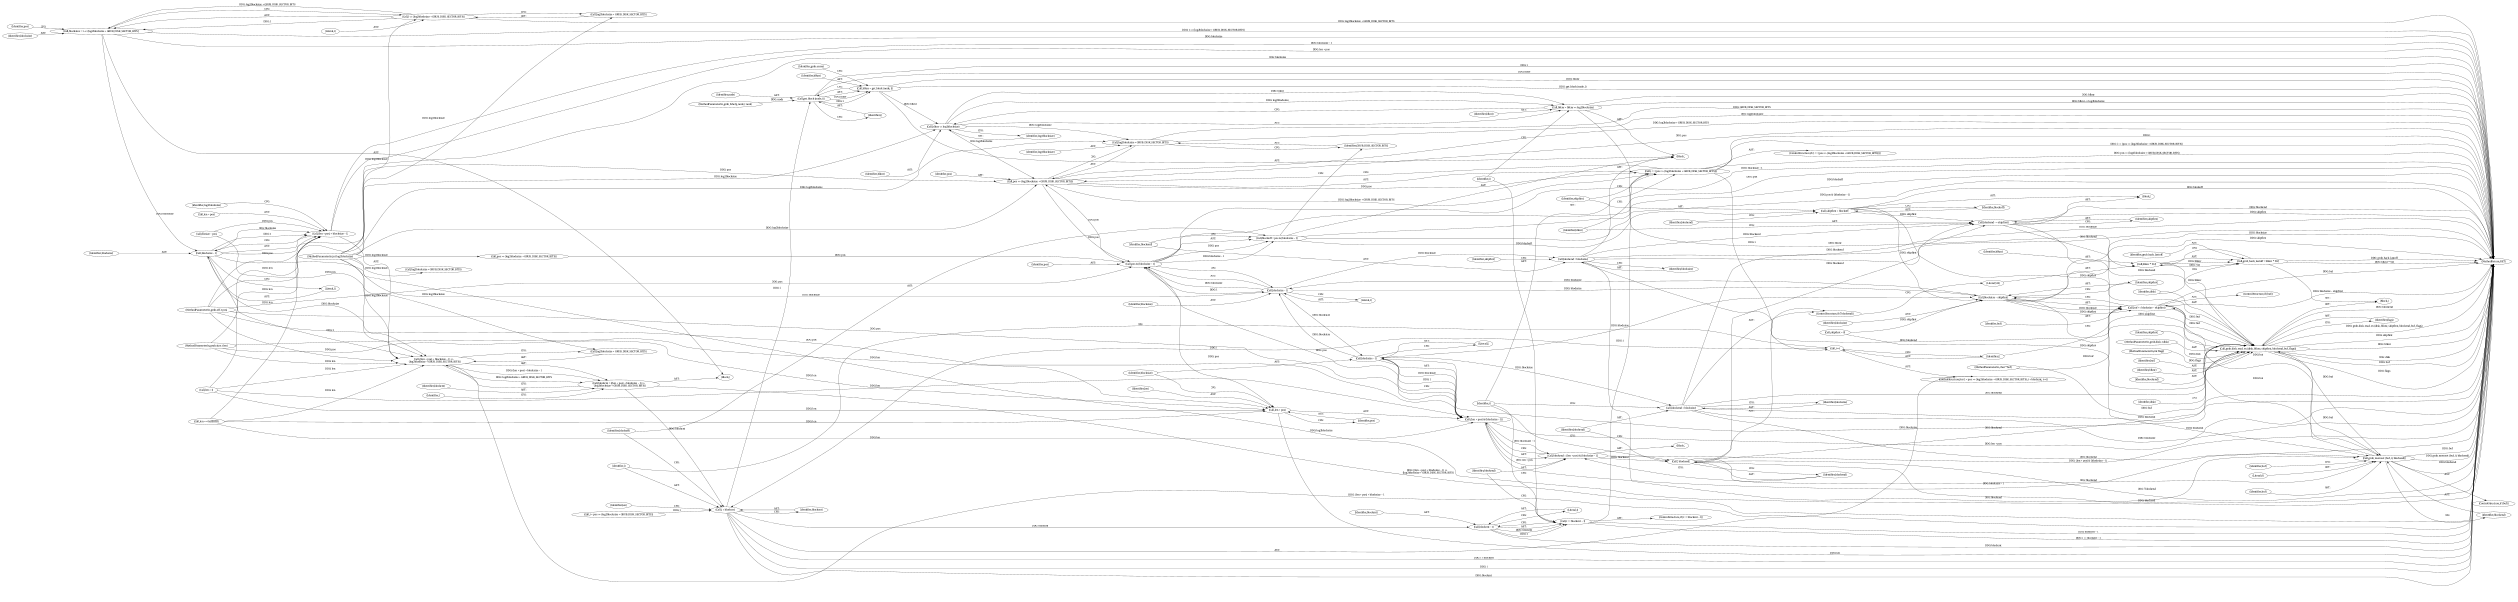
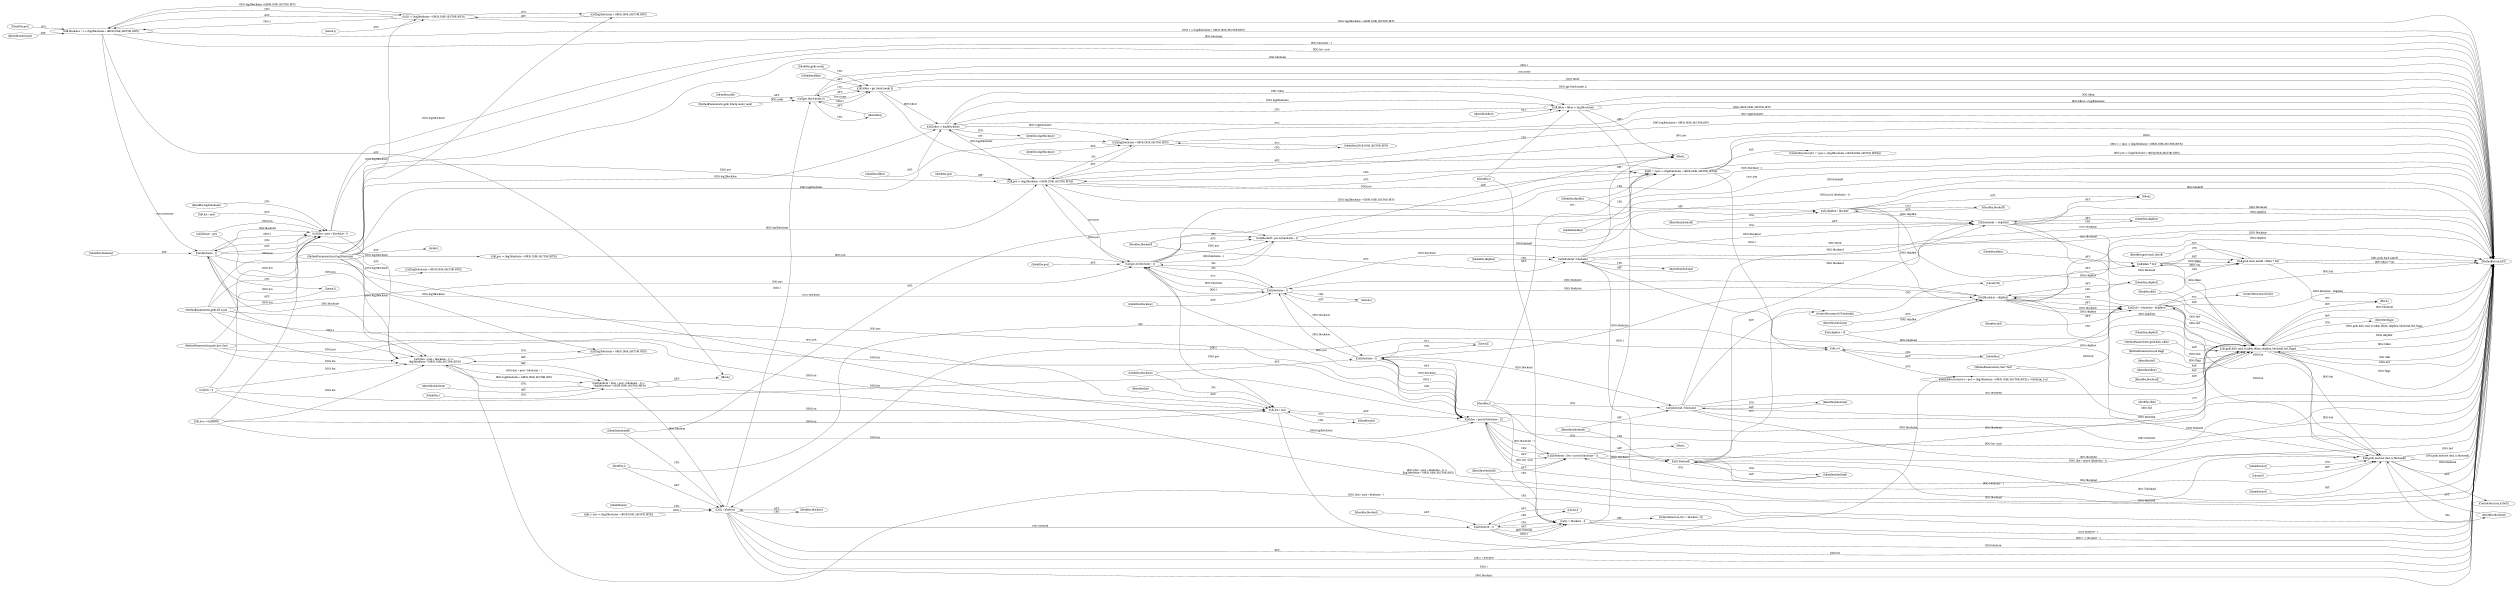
  digraph {
    fontname=Merriweather
    rankdir=LR
    node [fontname=Merriweather]
    edge [fontname=Merriweather]
    n1 [label="(Call,blocksize = 1 << (log2blocksize + GRUB_DISK_SECTOR_BITS))"]
    n2 [label="(Call,1 << (log2blocksize + GRUB_DISK_SECTOR_BITS))"]
    n3 [label="(Call,blocksize - 1)"]
    n4 [label="(Block,)"]
    n5 [label="(MethodReturn,RET)"]
    n6 [label="(Call,log2blocksize + GRUB_DISK_SECTOR_BITS)"]
    n7 [label="(Call,((len + pos) + blocksize - 1) >>\n     (log2blocksize + GRUB_DISK_SECTOR_BITS))"]
    n8 [label="(Call,blocksize - 1)"]
    n9 [label="(Call,(len + pos) + blocksize - 1)"]
    n10 [label="(Literal,1)"]
    n11 [label="(MethodParameterIn,int log2blocksize)"]
    n12 [label="(Call,blknr << log2blocksize)"]
    n13 [label="(Call,pos >> (log2blocksize + GRUB_DISK_SECTOR_BITS))"]
    n14 [label="(Call,log2blocksize + GRUB_DISK_SECTOR_BITS)"]
    n15 [label="(Call,log2blocksize + GRUB_DISK_SECTOR_BITS)"]
    n16 [label="(Call,log2blocksize + GRUB_DISK_SECTOR_BITS)"]
    n17 [label="(Call,pos >> (log2blocksize + GRUB_DISK_SECTOR_BITS))"]
+   1000105
    n19 [label="(Call,blockcnt = ((len + pos) + blocksize - 1) >>\n     (log2blocksize + GRUB_DISK_SECTOR_BITS))"]
    n20 [label="(Call,blknr = blknr << log2blocksize)"]
    n21 [label="(Identifier,log2blocksize)"]
    n22 [label="(Call,pos & (blocksize - 1))"]
    n23 [label="(Call,i == (pos >> (log2blocksize + GRUB_DISK_SECTOR_BITS)))"]
    n24 [label="(Identifier,GRUB_DISK_SECTOR_BITS)"]
    n25 [label="(Call,blocksize - skipfirst)"]
    n26 [label="(Call,blockend = blocksize)"]
    n27 [label="(Call,blocksize - 1)"]
    n28 [label="(Literal,1)"]
    n29 [label="(Call,i < blockcnt)"]
    n30 [label="(Call,get_block (node, i))"]
    n31 [label="(Call,blockcnt - 1)"]
    n32 [label="(Identifier,blockcnt)"]
    n33 [label="(ControlStructure,for (i = pos >> (log2blocksize + GRUB_DISK_SECTOR_BITS); i < blockcnt; i++))"]
    n34 [label="(Call,blknr = get_block (node, i))"]
    n35 [label="(Identifier,i)"]
    n36 [label="(Call,i == blockcnt - 1)"]
    n37 [label="(Literal,1)"]
    n38 [label="(Block,)"]
    n39 [label="(ControlStructure,if (i == blockcnt - 1))"]
    n40 [label="(Call,blknr * 512)"]
    n41 [label="(Call,grub_hack_lastoff = blknr * 512)"]
    n42 [label="(Call,grub_disk_read_ex (disk, blknr, skipfirst, blockend, buf, flags))"]
    n43 [label="(Block,)"]
    n44 [label="(Call,grub_memset (buf, 0, blockend))"]
    n45 [label="(Call,buf += blocksize - skipfirst)"]
    n46 [label="(Identifier,flags)"]
    n47 [label="(Literal,512)"]
    n48 [label="(Identifier,blockend)"]
    n49 [label="(ControlStructure,if (buf))"]
    n50 [label="(ControlStructure,if (buf))"]
    n51 [label="(Identifier,skipfirst)"]
    n52 [label="(Call,blockoff = pos & (blocksize - 1))"]
    n53 [label="(Call,(len + pos) & (blocksize - 1))"]
    n54 [label="(Call,len + pos)"]
    n55 [label="(Call,blockend -= skipfirst)"]
    n56 [label="(Identifier,blocksize)"]
    n57 [label="(Call,blockend = blocksize)"]
    n58 [label="(Literal,1)"]
    n59 [label="(Call,skipfirst = blockoff)"]
    n60 [label="(Call,blockend = (len + pos) & (blocksize - 1))"]
    n61 [label="(Identifier,pos)"]
    n62 [label="(Identifier,blockoff)"]
    n63 [label="(Block,)"]
    n64 [label="(Identifier,skipfirst)"]
    n65 [label="(Call,! blockend)"]
    n66 [label="(Block,)"]
    n67 [label="(ControlStructure,if (! blockend))"]
    n68 [label="(Identifier,blockend)"]
    n69 [label="(Call,i++)"]
    n70 [label="(ControlStructure,if (i == (pos >> (log2blocksize + GRUB_DISK_SECTOR_BITS))))"]
    n71 [label="(Identifier,i)"]
    n72 [label="(Identifier,blocksize)"]
    n73 [label="(Identifier,blockend)"]
    n74 [label="(Identifier,disk)"]
    n75 [label="(Identifier,buf)"]
    n76 [label="(Identifier,blockend)"]
    n77 [label="(Identifier,pos)"]
    n78 [label="(Identifier,blockend)"]
    n79 [label="(Identifier,blocksize)"]
    n80 [label="(Identifier,log2blocksize)"]
    n81 [label="(Identifier,buf)"]
    n82 [label="(Identifier,blknr)"]
    n83 [label="(Call,filesize - pos)"]
    n84 [label="(Identifier,len)"]
    n85 [label="(Call,len == 0xffffffff)"]
    n86 [label="(Identifier,disk)"]
    n87 [label="(Identifier,i)"]
    n88 [label="(Identifier,pos)"]
    n89 [label="(Identifier,i)"]
    n90 [label="(MethodParameterIn,grub_size_t len)"]
    n91 [label="(Identifier,blocksize)"]
    n92 [label="(Call,i = pos >> (log2blocksize + GRUB_DISK_SECTOR_BITS))"]
    n93 [label="(Identifier,log2blocksize)"]
    n94 [label="(Identifier,blocksize)"]
    n95 [label="(Identifier,grub_errno)"]
    n96 [label="(Identifier,i)"]
    n97 [label="(Identifier,buf)"]
    n98 [label="(Identifier,skipfirst)"]
    n99 [label="(MethodParameterIn,grub_disk_t disk)"]
    n100 [label="(Identifier,len)"]
    n101 [label="(MethodParameterIn,int flags)"]
    n102 [label="(Identifier,i)"]
    n103 [label="(Identifier,buf)"]
    n104 [label="(MethodParameterIn,char *buf)"]
    n105 [label="(Call,len < 1)"]
    n106 [label="(Identifier,skipfirst)"]
    n107 [label="(Identifier,blknr)"]
    n108 [label="(Identifier,blknr)"]
    n109 [label="(Identifier,blocksize)"]
    n110 [label="(Identifier,node)"]
    n111 [label="(Call,skipfirst = 0)"]
    n112 [label="(Identifier,pos)"]
    n113 [label="(MethodParameterIn,grub_fshelp_node_t node)"]
    n114 [label="(Identifier,blocksize)"]
    n115 [label="(Identifier,blockcnt)"]
    n116 [label="(Call,len + pos)"]
    n117 [label="(Identifier,blknr)"]
    n118 [label="(MethodParameterIn,grub_off_t pos)"]
    n119 [label="(Identifier,blknr)"]
    n120 [label="(Identifier,skipfirst)"]
    n121 [label="(Identifier,blknr)"]
    n122 [label="(Literal,1)"]
    n123 [label="(Identifier,blockcnt)"]
    n124 [label="(Identifier,blockend)"]
    n125 [label="(Literal,0)"]
    n126 [label="(Identifier,blockoff)"]
    n127 [label="(Identifier,grub_hack_lastoff)"]
    n128 [label="(Identifier,blockend)"]
    n1 -> n2 [label="CFG: "]
    n1 -> n3 [label="DDG: blocksize"]
    n1 -> n4 [label="AST: "]
    n1 -> n5 [label="DDG: 1 << (log2blocksize + GRUB_DISK_SECTOR_BITS)"]
    n1 -> n5 [label="DDG: blocksize"]
    n2 -> n1 [label="AST: "]
    n2 -> n1 [label="DDG: 1"]
    n2 -> n1 [label="DDG: log2blocksize + GRUB_DISK_SECTOR_BITS"]
    n2 -> n5 [label="DDG: log2blocksize + GRUB_DISK_SECTOR_BITS"]
    n2 -> n6 [label="CFG: "]
    n3 -> n5 [label="DDG: blocksize"]
    n3 -> n7 [label="DDG: blocksize"]
    n3 -> n7 [label="DDG: 1"]
    n3 -> n8 [label="DDG: blocksize"]
    n3 -> n9 [label="AST: "]
    n3 -> n9 [label="DDG: blocksize"]
    n3 -> n9 [label="DDG: 1"]
    n3 -> n10 [label="CFG: "]
    n6 -> n2 [label="AST: "]
    n7 -> n5 [label="DDG: (len + pos) + blocksize - 1"]
    n7 -> n15 [label="CFG: "]
    n7 -> n19 [label="AST: "]
    n7 -> n19 [label="DDG: (len + pos) + blocksize - 1"]
    n7 -> n19 [label="DDG: log2blocksize + GRUB_DISK_SECTOR_BITS"]
    n8 -> n22 [label="AST: "]
    n8 -> n22 [label="DDG: blocksize"]
    n8 -> n22 [label="DDG: 1"]
    n8 -> n25 [label="DDG: blocksize"]
    n8 -> n26 [label="DDG: blocksize"]
    n8 -> n27 [label="DDG: blocksize"]
    n8 -> n28 [label="CFG: "]
    n9 -> n3 [label="CFG: "]
    n9 -> n5 [label="DDG: len + pos"]
    n9 -> n5 [label="DDG: blocksize - 1"]
    n9 -> n7 [label="AST: "]
    n10 -> n3 [label="AST: "]
    n11 -> n2 [label="DDG: log2blocksize"]
    n11 -> n5 [label="DDG: log2blocksize"]
    n11 -> n6 [label="DDG: log2blocksize"]
    n11 -> n7 [label="DDG: log2blocksize"]
    n11 -> n12 [label="DDG: log2blocksize"]
    n11 -> n13 [label="DDG: log2blocksize"]
    n11 -> n14 [label="DDG: log2blocksize"]
    n11 -> n15 [label="DDG: log2blocksize"]
    n11 -> n16 [label="DDG: log2blocksize"]
    n11 -> n17 [label="DDG: log2blocksize"]
+   n11 -> 1000105 [label="AST: "]
    n12 -> n13 [label="DDG: log2blocksize"]
    n12 -> n14 [label="DDG: log2blocksize"]
    n12 -> n20 [label="AST: "]
    n12 -> n20 [label="DDG: blknr"]
    n12 -> n20 [label="DDG: log2blocksize"]
    n12 -> n21 [label="CFG: "]
    n13 -> n5 [label="DDG: log2blocksize + GRUB_DISK_SECTOR_BITS"]
    n13 -> n5 [label="DDG: pos"]
    n13 -> n14 [label="CFG: "]
    n13 -> n22 [label="DDG: pos"]
    n13 -> n23 [label="AST: "]
    n13 -> n23 [label="DDG: pos"]
    n13 -> n23 [label="DDG: log2blocksize + GRUB_DISK_SECTOR_BITS"]
    n14 -> n5 [label="DDG: GRUB_DISK_SECTOR_BITS"]
    n14 -> n5 [label="DDG: log2blocksize"]
    n14 -> n13 [label="AST: "]
    n14 -> n24 [label="CFG: "]
    n15 -> n7 [label="AST: "]
    n17 -> n22 [label="DDG: pos"]
    n19 -> n4 [label="AST: "]
    n19 -> n5 [label="DDG: ((len + pos) + blocksize - 1) >>\n     (log2blocksize + GRUB_DISK_SECTOR_BITS)"]
    n19 -> n7 [label="CFG: "]
    n19 -> n29 [label="DDG: blockcnt"]
    n20 -> n5 [label="DDG: blknr"]
    n20 -> n5 [label="DDG: blknr << log2blocksize"]
    n20 -> n12 [label="CFG: "]
    n20 -> n38 [label="AST: "]
    n20 -> n40 [label="DDG: blknr"]
    n21 -> n12 [label="AST: "]
    n22 -> n5 [label="DDG: blocksize - 1"]
    n22 -> n5 [label="DDG: pos"]
    n22 -> n8 [label="CFG: "]
    n22 -> n13 [label="DDG: pos"]
    n22 -> n52 [label="AST: "]
    n22 -> n52 [label="DDG: pos"]
    n22 -> n52 [label="DDG: blocksize - 1"]
    n22 -> n53 [label="DDG: pos"]
    n22 -> n54 [label="DDG: pos"]
    n23 -> n5 [label="DDG: i == (pos >> (log2blocksize + GRUB_DISK_SECTOR_BITS))"]
    n23 -> n5 [label="DDG: pos >> (log2blocksize + GRUB_DISK_SECTOR_BITS)"]
    n23 -> n5 [label="DDG: i"]
    n23 -> n13 [label="CFG: "]
    n23 -> n69 [label="DDG: i"]
    n23 -> n70 [label="AST: "]
    n24 -> n14 [label="AST: "]
    n25 -> n5 [label="DDG: blocksize"]
    n25 -> n5 [label="DDG: skipfirst"]
    n25 -> n8 [label="DDG: blocksize"]
    n25 -> n45 [label="AST: "]
    n25 -> n45 [label="DDG: blocksize"]
    n25 -> n45 [label="DDG: skipfirst"]
    n25 -> n51 [label="CFG: "]
    n26 -> n5 [label="DDG: blocksize"]
    n26 -> n5 [label="DDG: blockend"]
    n26 -> n38 [label="AST: "]
    n26 -> n42 [label="DDG: blockend"]
    n26 -> n44 [label="DDG: blockend"]
    n26 -> n55 [label="DDG: blockend"]
    n26 -> n56 [label="CFG: "]
    n27 -> n5 [label="DDG: blocksize"]
    n27 -> n8 [label="DDG: blocksize"]
    n27 -> n25 [label="DDG: blocksize"]
    n27 -> n53 [label="AST: "]
    n27 -> n53 [label="DDG: blocksize"]
    n27 -> n53 [label="DDG: 1"]
    n27 -> n57 [label="DDG: blocksize"]
    n27 -> n58 [label="CFG: "]
    n28 -> n8 [label="AST: "]
    n29 -> n5 [label="DDG: i < blockcnt"]
    n29 -> n5 [label="DDG: i"]
    n29 -> n5 [label="DDG: blockcnt"]
    n29 -> n30 [label="DDG: i"]
    n29 -> n31 [label="DDG: blockcnt"]
    n29 -> n32 [label="CFG: "]
    n29 -> n33 [label="AST: "]
    n30 -> n5 [label="DDG: i"]
    n30 -> n5 [label="DDG: node"]
    n30 -> n34 [label="AST: "]
    n30 -> n34 [label="DDG: node"]
    n30 -> n34 [label="DDG: i"]
    n30 -> n35 [label="CFG: "]
    n31 -> n5 [label="DDG: blockcnt"]
    n31 -> n36 [label="AST: "]
    n31 -> n36 [label="DDG: blockcnt"]
    n31 -> n36 [label="DDG: 1"]
    n31 -> n37 [label="CFG: "]
    n32 -> n29 [label="AST: "]
    n34 -> n5 [label="DDG: get_block (node, i)"]
    n34 -> n5 [label="DDG: blknr"]
    n34 -> n12 [label="DDG: blknr"]
    n34 -> n30 [label="CFG: "]
    n34 -> n38 [label="AST: "]
    n35 -> n30 [label="AST: "]
    n36 -> n5 [label="DDG: blockcnt - 1"]
    n36 -> n5 [label="DDG: i == blockcnt - 1"]
    n36 -> n23 [label="DDG: i"]
    n36 -> n31 [label="CFG: "]
    n36 -> n39 [label="AST: "]
    n37 -> n31 [label="AST: "]
    n40 -> n41 [label="AST: "]
    n40 -> n41 [label="DDG: blknr"]
    n40 -> n41 [label="DDG: 512"]
    n40 -> n42 [label="DDG: blknr"]
    n41 -> n5 [label="DDG: blknr * 512"]
    n41 -> n5 [label="DDG: grub_hack_lastoff"]
    n41 -> n40 [label="CFG: "]
    n41 -> n43 [label="AST: "]
    n42 -> n5 [label="DDG: blockend"]
    n42 -> n5 [label="DDG: grub_disk_read_ex (disk, blknr, skipfirst, blockend, buf, flags)"]
    n42 -> n5 [label="DDG: skipfirst"]
    n42 -> n5 [label="DDG: blknr"]
    n42 -> n5 [label="DDG: disk"]
    n42 -> n5 [label="DDG: buf"]
    n42 -> n5 [label="DDG: flags"]
    n42 -> n25 [label="DDG: skipfirst"]
    n42 -> n43 [label="AST: "]
    n42 -> n44 [label="DDG: buf"]
    n42 -> n45 [label="DDG: buf"]
    n42 -> n46 [label="CFG: "]
    n44 -> n5 [label="DDG: buf"]
    n44 -> n5 [label="DDG: grub_memset (buf, 0, blockend)"]
    n44 -> n5 [label="DDG: blockend"]
    n44 -> n42 [label="DDG: buf"]
    n44 -> n45 [label="DDG: buf"]
    n44 -> n48 [label="CFG: "]
    n44 -> n49 [label="AST: "]
    n45 -> n5 [label="DDG: blocksize - skipfirst"]
    n45 -> n5 [label="DDG: buf"]
    n45 -> n25 [label="CFG: "]
    n45 -> n42 [label="DDG: buf"]
    n45 -> n44 [label="DDG: buf"]
    n45 -> n50 [label="AST: "]
    n46 -> n42 [label="AST: "]
    n47 -> n40 [label="AST: "]
    n48 -> n44 [label="AST: "]
    n51 -> n25 [label="AST: "]
    n52 -> n5 [label="DDG: blockoff"]
    n52 -> n5 [label="DDG: pos & (blocksize - 1)"]
-   n52 -> n24 [label="CFG: "]
+   n52 -> n22 [label="CFG: "]
    n52 -> n38 [label="AST: "]
    n52 -> n59 [label="DDG: blockoff"]
    n53 -> n5 [label="DDG: blocksize - 1"]
    n53 -> n5 [label="DDG: len + pos"]
    n53 -> n27 [label="CFG: "]
    n53 -> n60 [label="AST: "]
    n53 -> n60 [label="DDG: len + pos"]
    n53 -> n60 [label="DDG: blocksize - 1"]
    n54 -> n5 [label="DDG: len"]
    n54 -> n53 [label="AST: "]
    n54 -> n61 [label="CFG: "]
    n55 -> n5 [label="DDG: blockend"]
    n55 -> n5 [label="DDG: skipfirst"]
    n55 -> n42 [label="DDG: blockend"]
    n55 -> n44 [label="DDG: blockend"]
    n55 -> n63 [label="AST: "]
    n55 -> n64 [label="CFG: "]
    n56 -> n26 [label="AST: "]
    n57 -> n5 [label="DDG: blocksize"]
    n57 -> n5 [label="DDG: blockend"]
    n57 -> n42 [label="DDG: blockend"]
    n57 -> n44 [label="DDG: blockend"]
    n57 -> n55 [label="DDG: blockend"]
    n57 -> n67 [label="AST: "]
    n57 -> n72 [label="CFG: "]
    n58 -> n27 [label="AST: "]
    n59 -> n5 [label="DDG: blockoff"]
    n59 -> n25 [label="DDG: skipfirst"]
    n59 -> n42 [label="DDG: skipfirst"]
    n59 -> n55 [label="DDG: skipfirst"]
    n59 -> n62 [label="CFG: "]
    n59 -> n63 [label="AST: "]
    n60 -> n5 [label="DDG: (len + pos) & (blocksize - 1)"]
    n60 -> n53 [label="CFG: "]
    n60 -> n65 [label="DDG: blockend"]
    n60 -> n66 [label="AST: "]
    n61 -> n54 [label="AST: "]
    n62 -> n59 [label="AST: "]
    n64 -> n55 [label="AST: "]
    n65 -> n5 [label="DDG: ! blockend"]
    n65 -> n5 [label="DDG: blockend"]
    n65 -> n42 [label="DDG: blockend"]
    n65 -> n44 [label="DDG: blockend"]
    n65 -> n55 [label="DDG: blockend"]
    n65 -> n67 [label="AST: "]
    n65 -> n68 [label="CFG: "]
    n67 -> n47 [label="CFG: "]
    n68 -> n60 [label="CFG: "]
    n68 -> n65 [label="AST: "]
    n69 -> n29 [label="DDG: i"]
    n69 -> n33 [label="AST: "]
    n69 -> n71 [label="CFG: "]
    n71 -> n45 [label="CFG: "]
    n71 -> n69 [label="AST: "]
    n72 -> n57 [label="AST: "]
    n73 -> n26 [label="AST: "]
    n73 -> n52 [label="CFG: "]
    n74 -> n42 [label="CFG: "]
    n75 -> n44 [label="AST: "]
    n76 -> n57 [label="AST: "]
    n76 -> n65 [label="CFG: "]
    n77 -> n1 [label="CFG: "]
    n78 -> n36 [label="CFG: "]
    n78 -> n60 [label="AST: "]
    n79 -> n1 [label="AST: "]
    n80 -> n9 [label="CFG: "]
    n81 -> n44 [label="CFG: "]
    n82 -> n20 [label="AST: "]
    n83 -> n7 [label="DDG: pos"]
    n83 -> n9 [label="DDG: pos"]
    n84 -> n29 [label="CFG: "]
    n85 -> n7 [label="DDG: len"]
    n85 -> n9 [label="DDG: len"]
    n85 -> n53 [label="DDG: len"]
    n85 -> n54 [label="DDG: len"]
    n86 -> n41 [label="CFG: "]
    n86 -> n42 [label="AST: "]
    n87 -> n20 [label="CFG: "]
    n87 -> n36 [label="AST: "]
    n88 -> n13 [label="AST: "]
    n89 -> n29 [label="AST: "]
    n89 -> n69 [label="CFG: "]
    n90 -> n7 [label="DDG: len"]
    n90 -> n9 [label="DDG: len"]
    n90 -> n53 [label="DDG: len"]
    n90 -> n54 [label="DDG: len"]
    n91 -> n3 [label="AST: "]
    n92 -> n29 [label="DDG: i"]
    n93 -> n14 [label="AST: "]
    n94 -> n27 [label="AST: "]
    n94 -> n54 [label="CFG: "]
    n95 -> n34 [label="CFG: "]
    n96 -> n23 [label="AST: "]
    n96 -> n36 [label="CFG: "]
    n96 -> n57 [label="CFG: "]
    n96 -> n65 [label="CFG: "]
    n97 -> n45 [label="AST: "]
    n98 -> n42 [label="AST: "]
    n99 -> n42 [label="DDG: disk"]
    n100 -> n54 [label="AST: "]
    n101 -> n42 [label="DDG: flags"]
    n102 -> n19 [label="CFG: "]
    n103 -> n42 [label="AST: "]
    n104 -> n42 [label="DDG: buf"]
    n104 -> n45 [label="DDG: buf"]
    n105 -> n7 [label="DDG: len"]
    n105 -> n9 [label="DDG: len"]
    n105 -> n53 [label="DDG: len"]
    n105 -> n54 [label="DDG: len"]
    n106 -> n26 [label="CFG: "]
    n107 -> n12 [label="AST: "]
    n108 -> n40 [label="AST: "]
    n109 -> n25 [label="AST: "]
    n110 -> n30 [label="AST: "]
    n111 -> n25 [label="DDG: skipfirst"]
    n111 -> n42 [label="DDG: skipfirst"]
    n112 -> n22 [label="AST: "]
    n113 -> n30 [label="DDG: node"]
    n114 -> n8 [label="AST: "]
    n115 -> n31 [label="AST: "]
    n116 -> n9 [label="AST: "]
    n117 -> n23 [label="CFG: "]
    n117 -> n55 [label="CFG: "]
    n118 -> n7 [label="DDG: pos"]
    n118 -> n9 [label="DDG: pos"]
    n118 -> n13 [label="DDG: pos"]
    n118 -> n22 [label="DDG: pos"]
    n118 -> n53 [label="DDG: pos"]
    n118 -> n54 [label="DDG: pos"]
    n119 -> n42 [label="AST: "]
    n120 -> n23 [label="CFG: "]
    n120 -> n59 [label="AST: "]
    n121 -> n34 [label="AST: "]
    n122 -> n2 [label="AST: "]
    n123 -> n19 [label="AST: "]
    n124 -> n42 [label="AST: "]
    n125 -> n44 [label="AST: "]
    n126 -> n29 [label="CFG: "]
    n126 -> n52 [label="AST: "]
    n127 -> n41 [label="AST: "]
    n128 -> n55 [label="AST: "]
    n128 -> n59 [label="CFG: "]
  }
